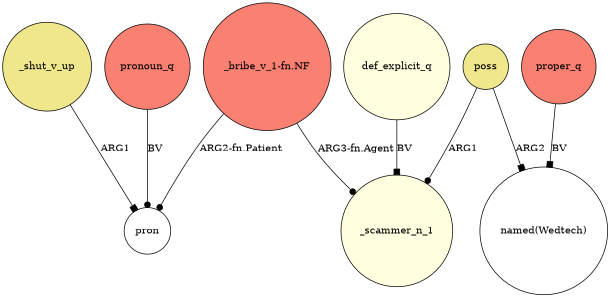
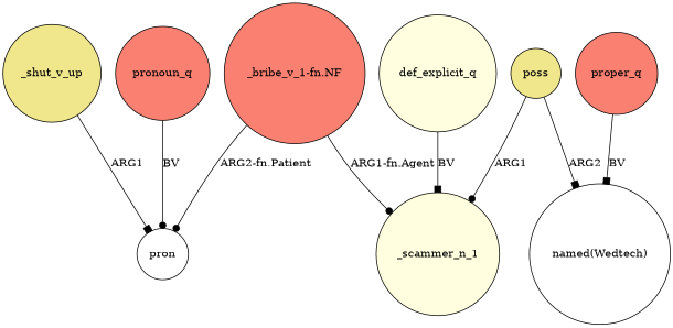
  digraph {
    fontname="DejaVu Serif"
    node [fillcolor=salmon fontname="DejaVu Serif" shape=circle style=filled]
    edge [arrowhead=dot fontname="DejaVu Serif"]
    pron [fillcolor=white]
    "_bribe_v_1-fn.NF"
    _scammer_n_1 [fillcolor=lightyellow]
    _shut_v_up [fillcolor=khaki]
    pronoun_q
    def_explicit_q [fillcolor=lightyellow]
    poss [fillcolor=khaki]
    "named(Wedtech)" [fillcolor=white]
    proper_q
    "_bribe_v_1-fn.NF" -> pron [label="ARG2-fn.Patient"]
-   "_bribe_v_1-fn.NF" -> _scammer_n_1 [label="ARG3-fn.Agent"]
+   "_bribe_v_1-fn.NF" -> _scammer_n_1 [label="ARG1-fn.Agent"]
    _shut_v_up -> pron [arrowhead=box label=ARG1]
    pronoun_q -> pron [label=BV]
    def_explicit_q -> _scammer_n_1 [arrowhead=box label=BV]
    poss -> _scammer_n_1 [label=ARG1]
    poss -> "named(Wedtech)" [arrowhead=box label=ARG2]
    proper_q -> "named(Wedtech)" [arrowhead=box label=BV]
  }
